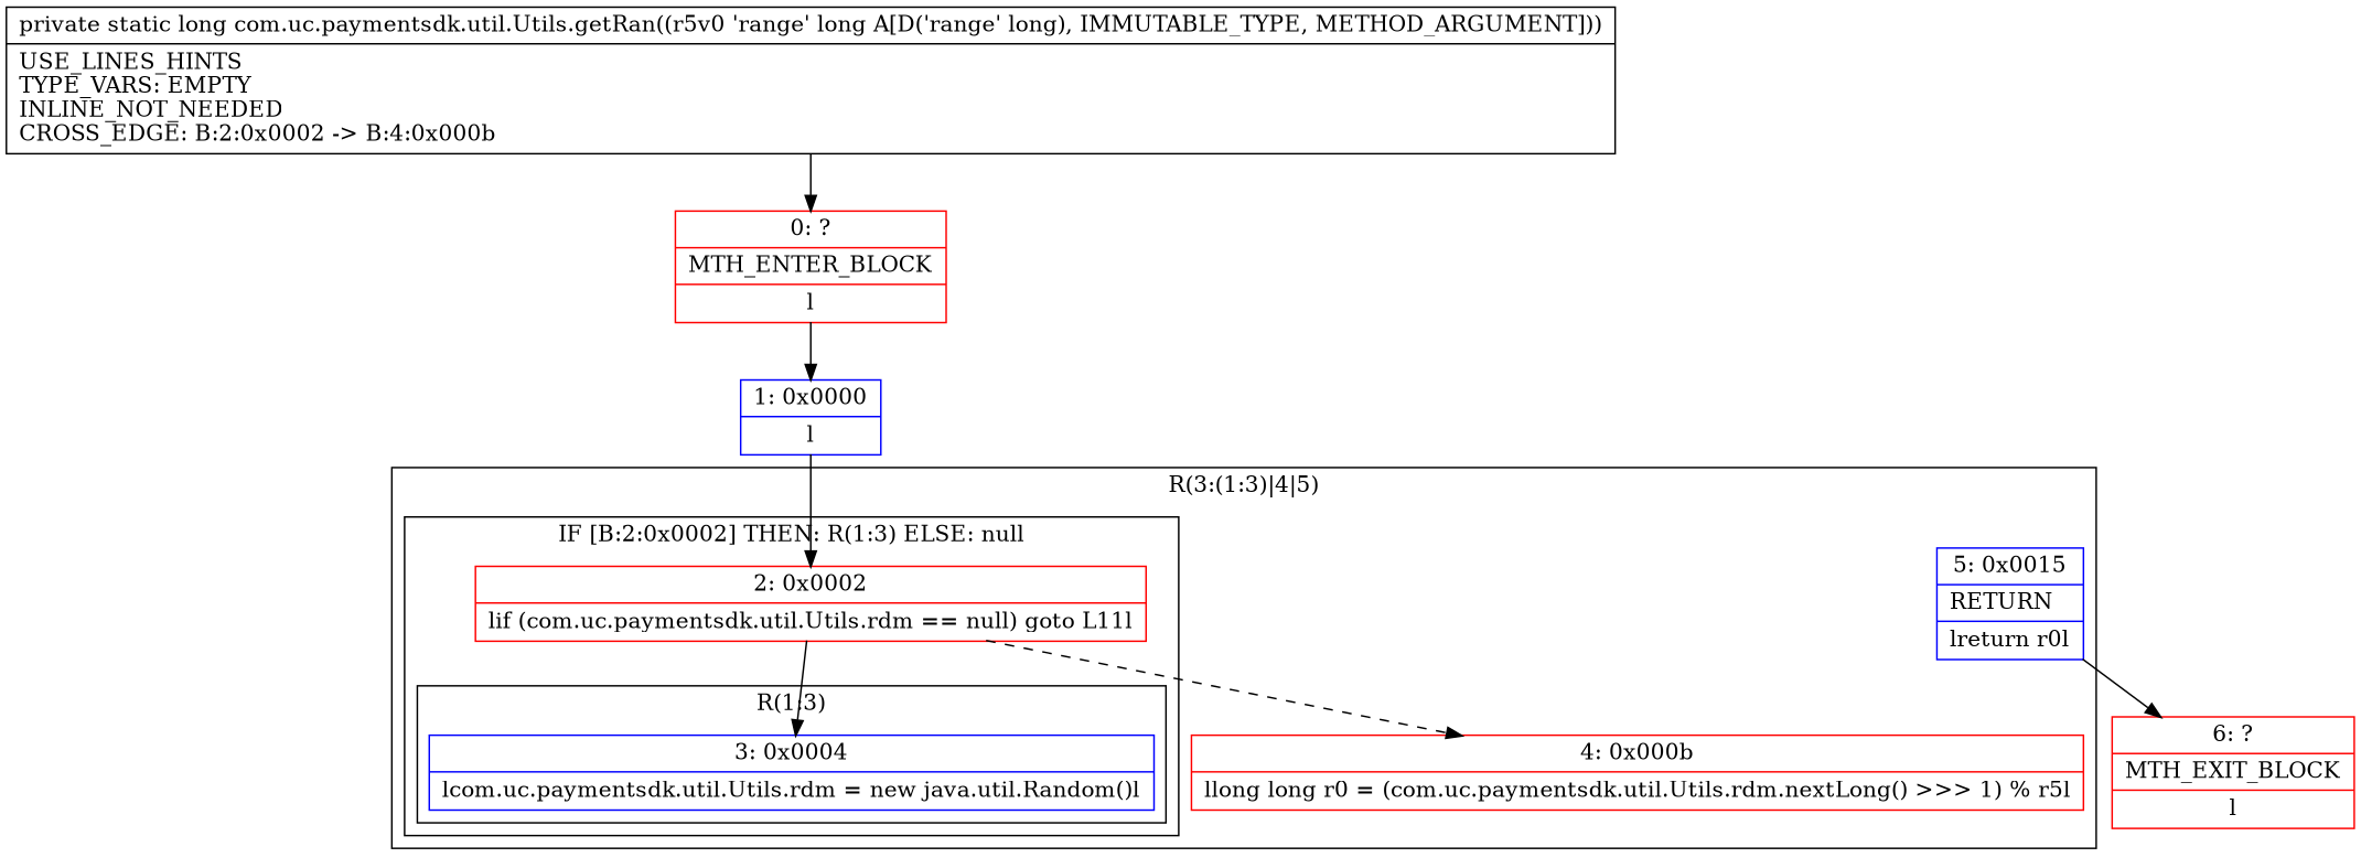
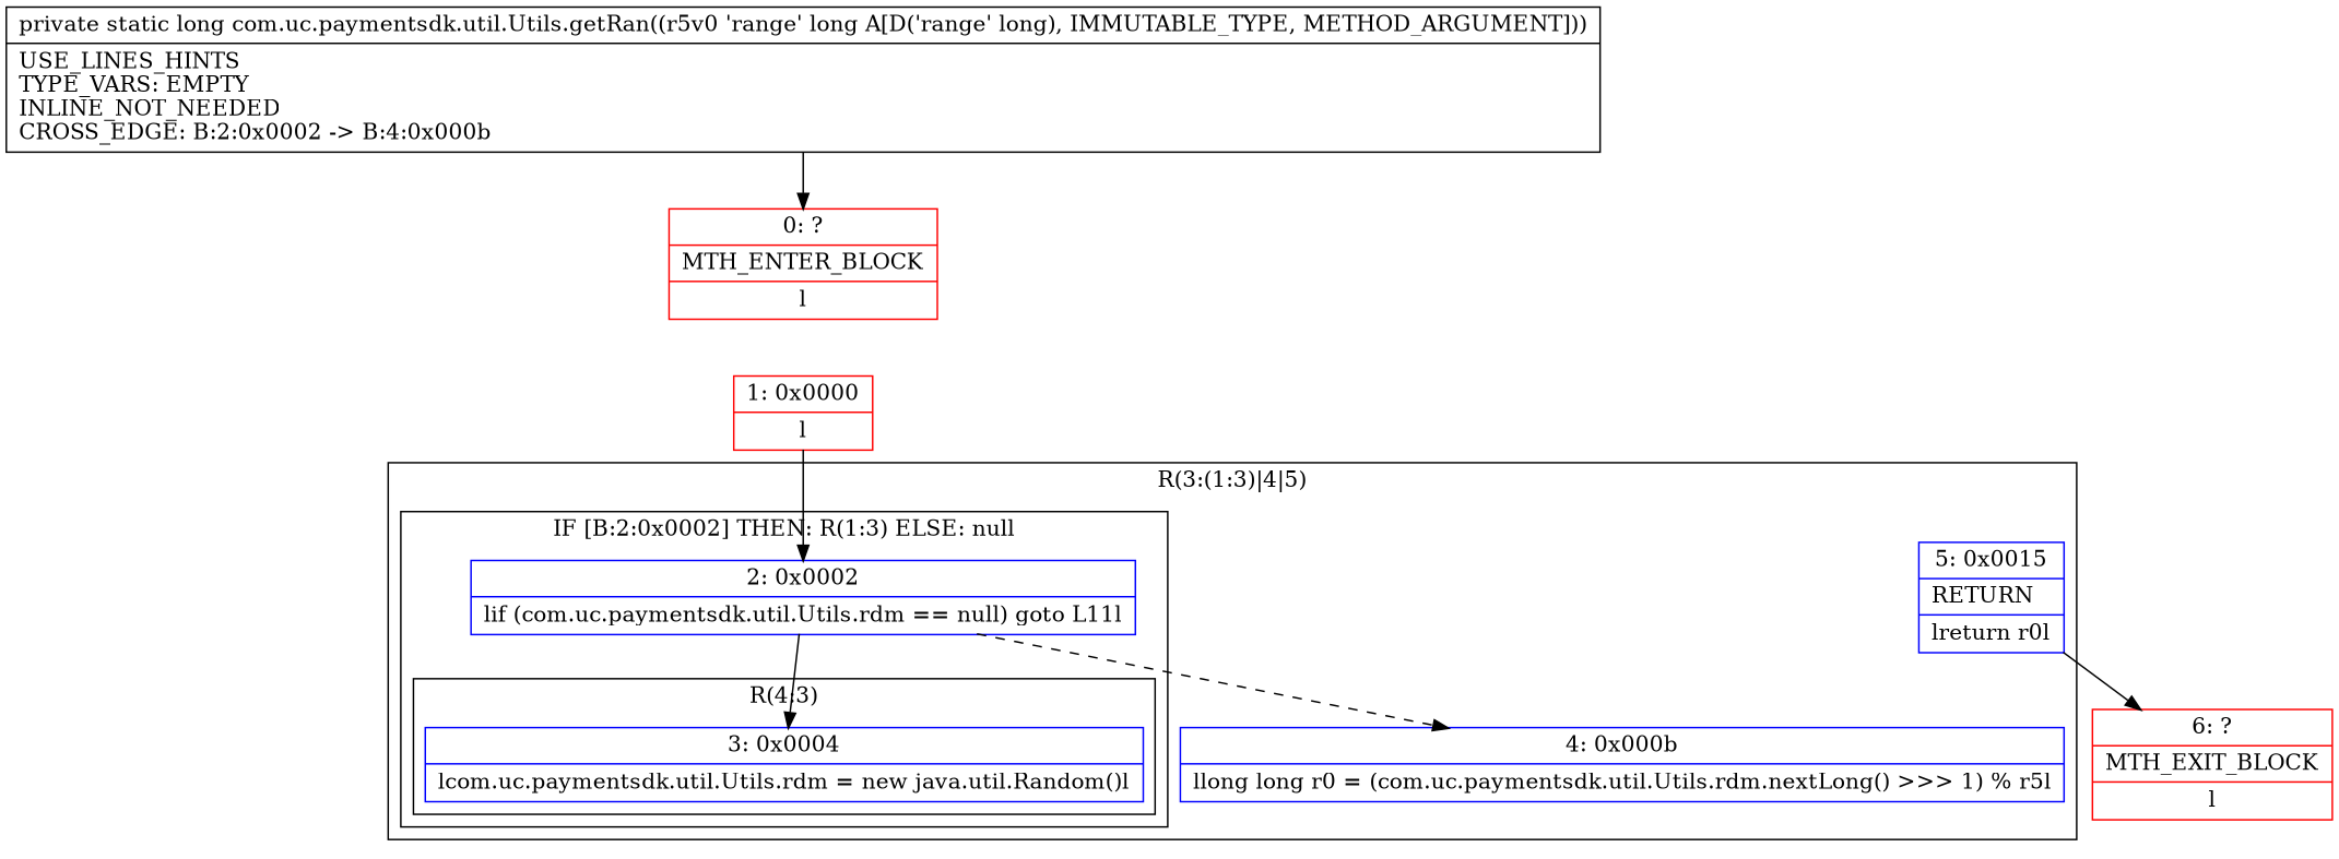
  digraph {
    node [color=blue shape=record]
    n1 [label="{3\:\ 0x0004|lcom.uc.paymentsdk.util.Utils.rdm = new java.util.Random()l}"]
-   n2 [color=red label="{2\:\ 0x0002|lif (com.uc.paymentsdk.util.Utils.rdm == null) goto L11l}"]
-   n3 [color=red label="{4\:\ 0x000b|llong long r0 = (com.uc.paymentsdk.util.Utils.rdm.nextLong() \>\>\> 1) % r5l}"]
+   n2 [label="{2\:\ 0x0002|lif (com.uc.paymentsdk.util.Utils.rdm == null) goto L11l}"]
+   n3 [label="{4\:\ 0x000b|llong long r0 = (com.uc.paymentsdk.util.Utils.rdm.nextLong() \>\>\> 1) % r5l}"]
    n4 [label="{5\:\ 0x0015|RETURN\l|lreturn r0l}"]
    n5 [color=red label="{6\:\ ?|MTH_EXIT_BLOCK\l|l}"]
    n6 [color=red label="{0\:\ ?|MTH_ENTER_BLOCK\l|l}"]
-   n7 [label="{1\:\ 0x0000|l}"]
+   n7 [color=red label="{1\:\ 0x0000|l}"]
    n8 [label="{private static long com.uc.paymentsdk.util.Utils.getRan((r5v0 'range' long A[D('range' long), IMMUTABLE_TYPE, METHOD_ARGUMENT]))  | USE_LINES_HINTS\lTYPE_VARS: EMPTY\lINLINE_NOT_NEEDED\lCROSS_EDGE: B:2:0x0002 \-\> B:4:0x000b\l}" color=""]
    subgraph cluster_1 {
      label="R(3:(1:3)|4|5)"
      n3
      n4
      subgraph cluster_2 {
        label="IF [B:2:0x0002] THEN: R(1:3) ELSE: null"
        n2
        subgraph cluster_3 {
-         label="R(1:3)"
+         label="R(4:3)"
          n1
        }
      }
    }
    n2 -> n1
    n2 -> n3 [style=dashed]
    n4 -> n5
-   n6 -> n7
    n7 -> n2
    n8 -> n6
  }
